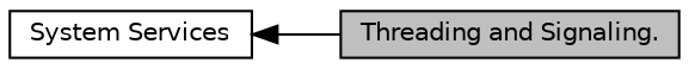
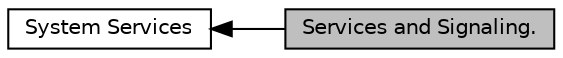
  digraph {
    rankdir=LR
    node [color=black fontname=Helvetica fontsize=10 shape=record style=filled]
    n1 [fillcolor=white height=0.2 label="System Services" width=0.4]
-   n2 [fillcolor=grey75 fontcolor=black height=0.2 label="Threading and Signaling." width=0.4]
+   n2 [fillcolor=grey75 fontcolor=black height=0.2 label="Services and Signaling." width=0.4]
    n1 -> n2 [dir=back fontname=Helvetica fontsize=10 labelfontname=Helvetica labelfontsize=10 shape=plaintext style=solid]
  }
